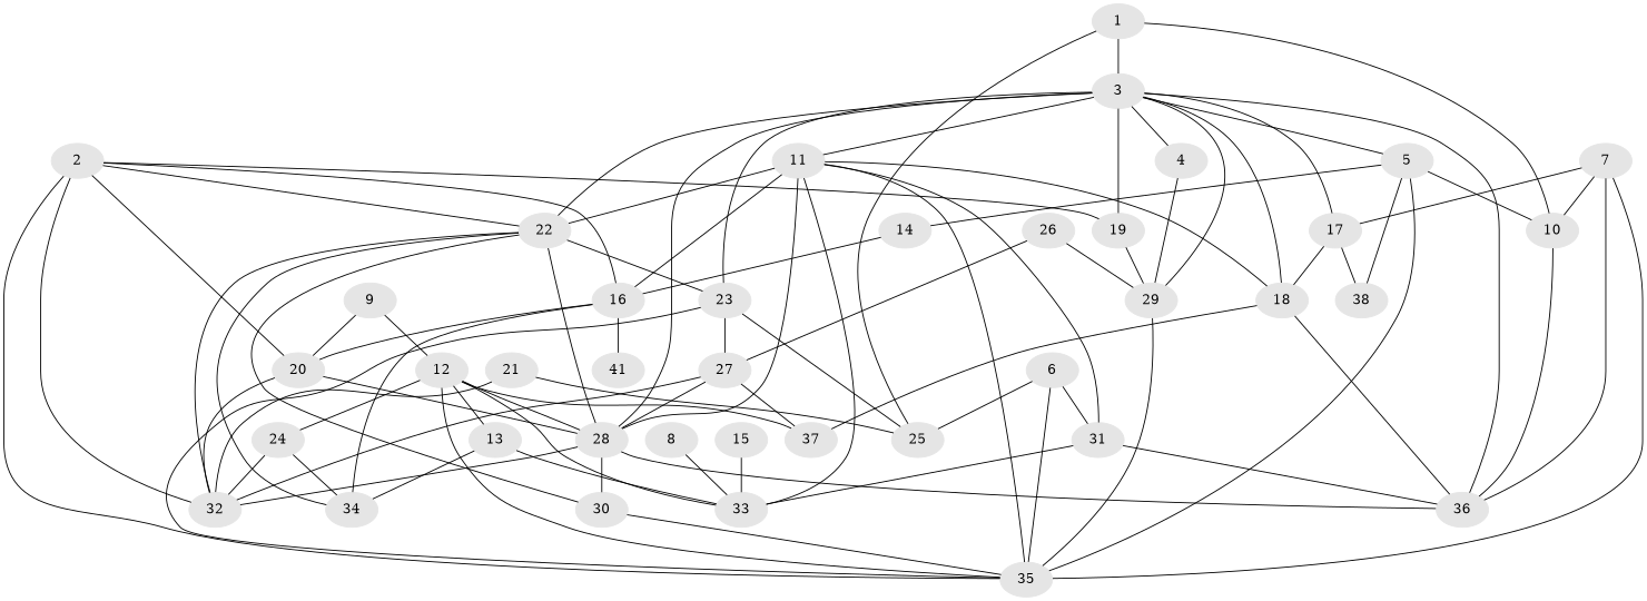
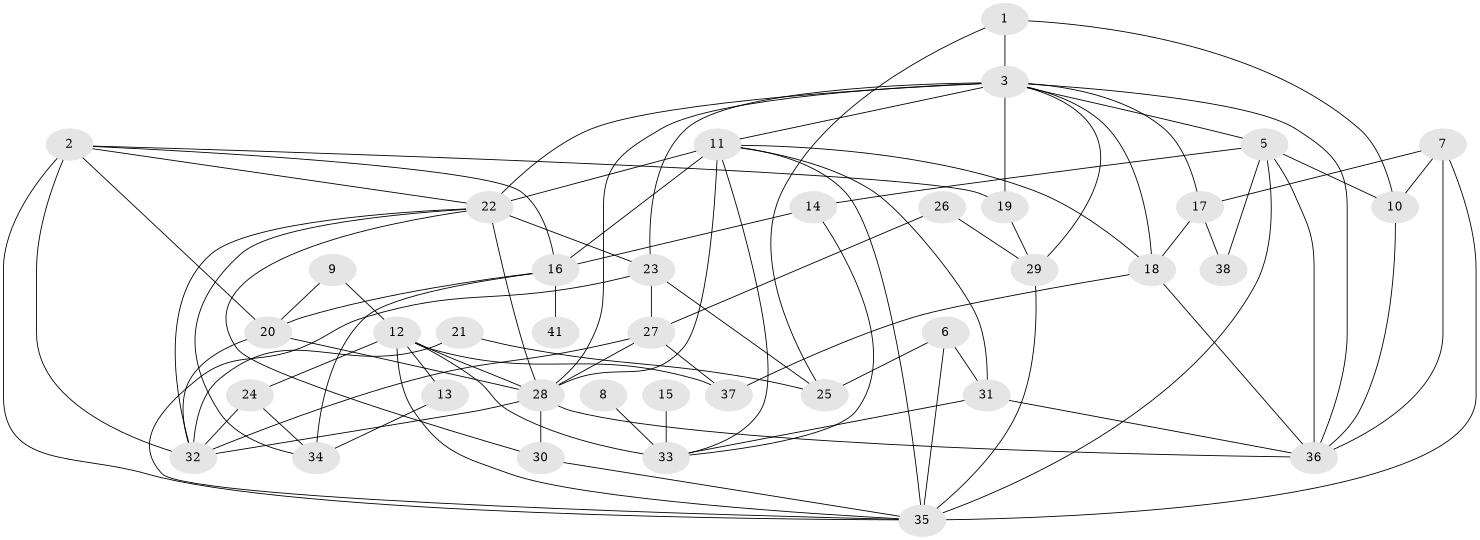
  graph {
    node [color=gray90 style=filled]
    edge [weight=1.0]
    1
    3
    10
    25
    19
    22
-   4
    5
    11
    17
    18
    23
    28
    29
    36
    2
    16
    20
    32
    35
    34
    41
    30
    14
    38
    31
    33
    37
    27
    6
    7
    8
    9
    12
    13
    24
    15
    21
    26
    1 -- 3
    1 -- 10
    1 -- 25
    3 -- 19
    3 -- 22 [weight=3.0]
-   3 -- 4
    3 -- 5
    3 -- 11
    3 -- 17
    3 -- 18
    3 -- 23
    3 -- 28
    3 -- 29
    3 -- 36
    10 -- 36
    19 -- 29
    22 -- 23
    22 -- 28
    22 -- 32
    22 -- 34
    22 -- 30
-   4 -- 29
    5 -- 10
+   5 -- 36
    5 -- 35
    5 -- 14
    5 -- 38
    11 -- 22
    11 -- 18
    11 -- 28
    11 -- 16 [weight=2.0]
    11 -- 35
    11 -- 31
    11 -- 33
    17 -- 18
    17 -- 38
    18 -- 36
    18 -- 37
    23 -- 25
    23 -- 35
    23 -- 27
    28 -- 36
    28 -- 32
    28 -- 30 [weight=2.0]
    29 -- 35
    2 -- 19
    2 -- 22
    2 -- 16
    2 -- 20
    2 -- 32 [weight=2.0]
    2 -- 35
    16 -- 20
    16 -- 34 [weight=2.0]
    16 -- 41 [weight=2.0]
    20 -- 28
    20 -- 32
    30 -- 35
    14 -- 16
-   13 -- 33
+   14 -- 33
    31 -- 36
    31 -- 33
    27 -- 28
    27 -- 32
    27 -- 37
    6 -- 25
    6 -- 35
    6 -- 31
    7 -- 10
    7 -- 17
    7 -- 36
    7 -- 35 [weight=2.0]
    8 -- 33
    9 -- 20
    9 -- 12
    12 -- 28 [weight=2.0]
    12 -- 35
    12 -- 33
    12 -- 37
    12 -- 13 [weight=2.0]
    12 -- 24
    13 -- 34
    24 -- 32
    24 -- 34
    15 -- 33
    21 -- 25
    21 -- 32
    26 -- 29
    26 -- 27
  }
